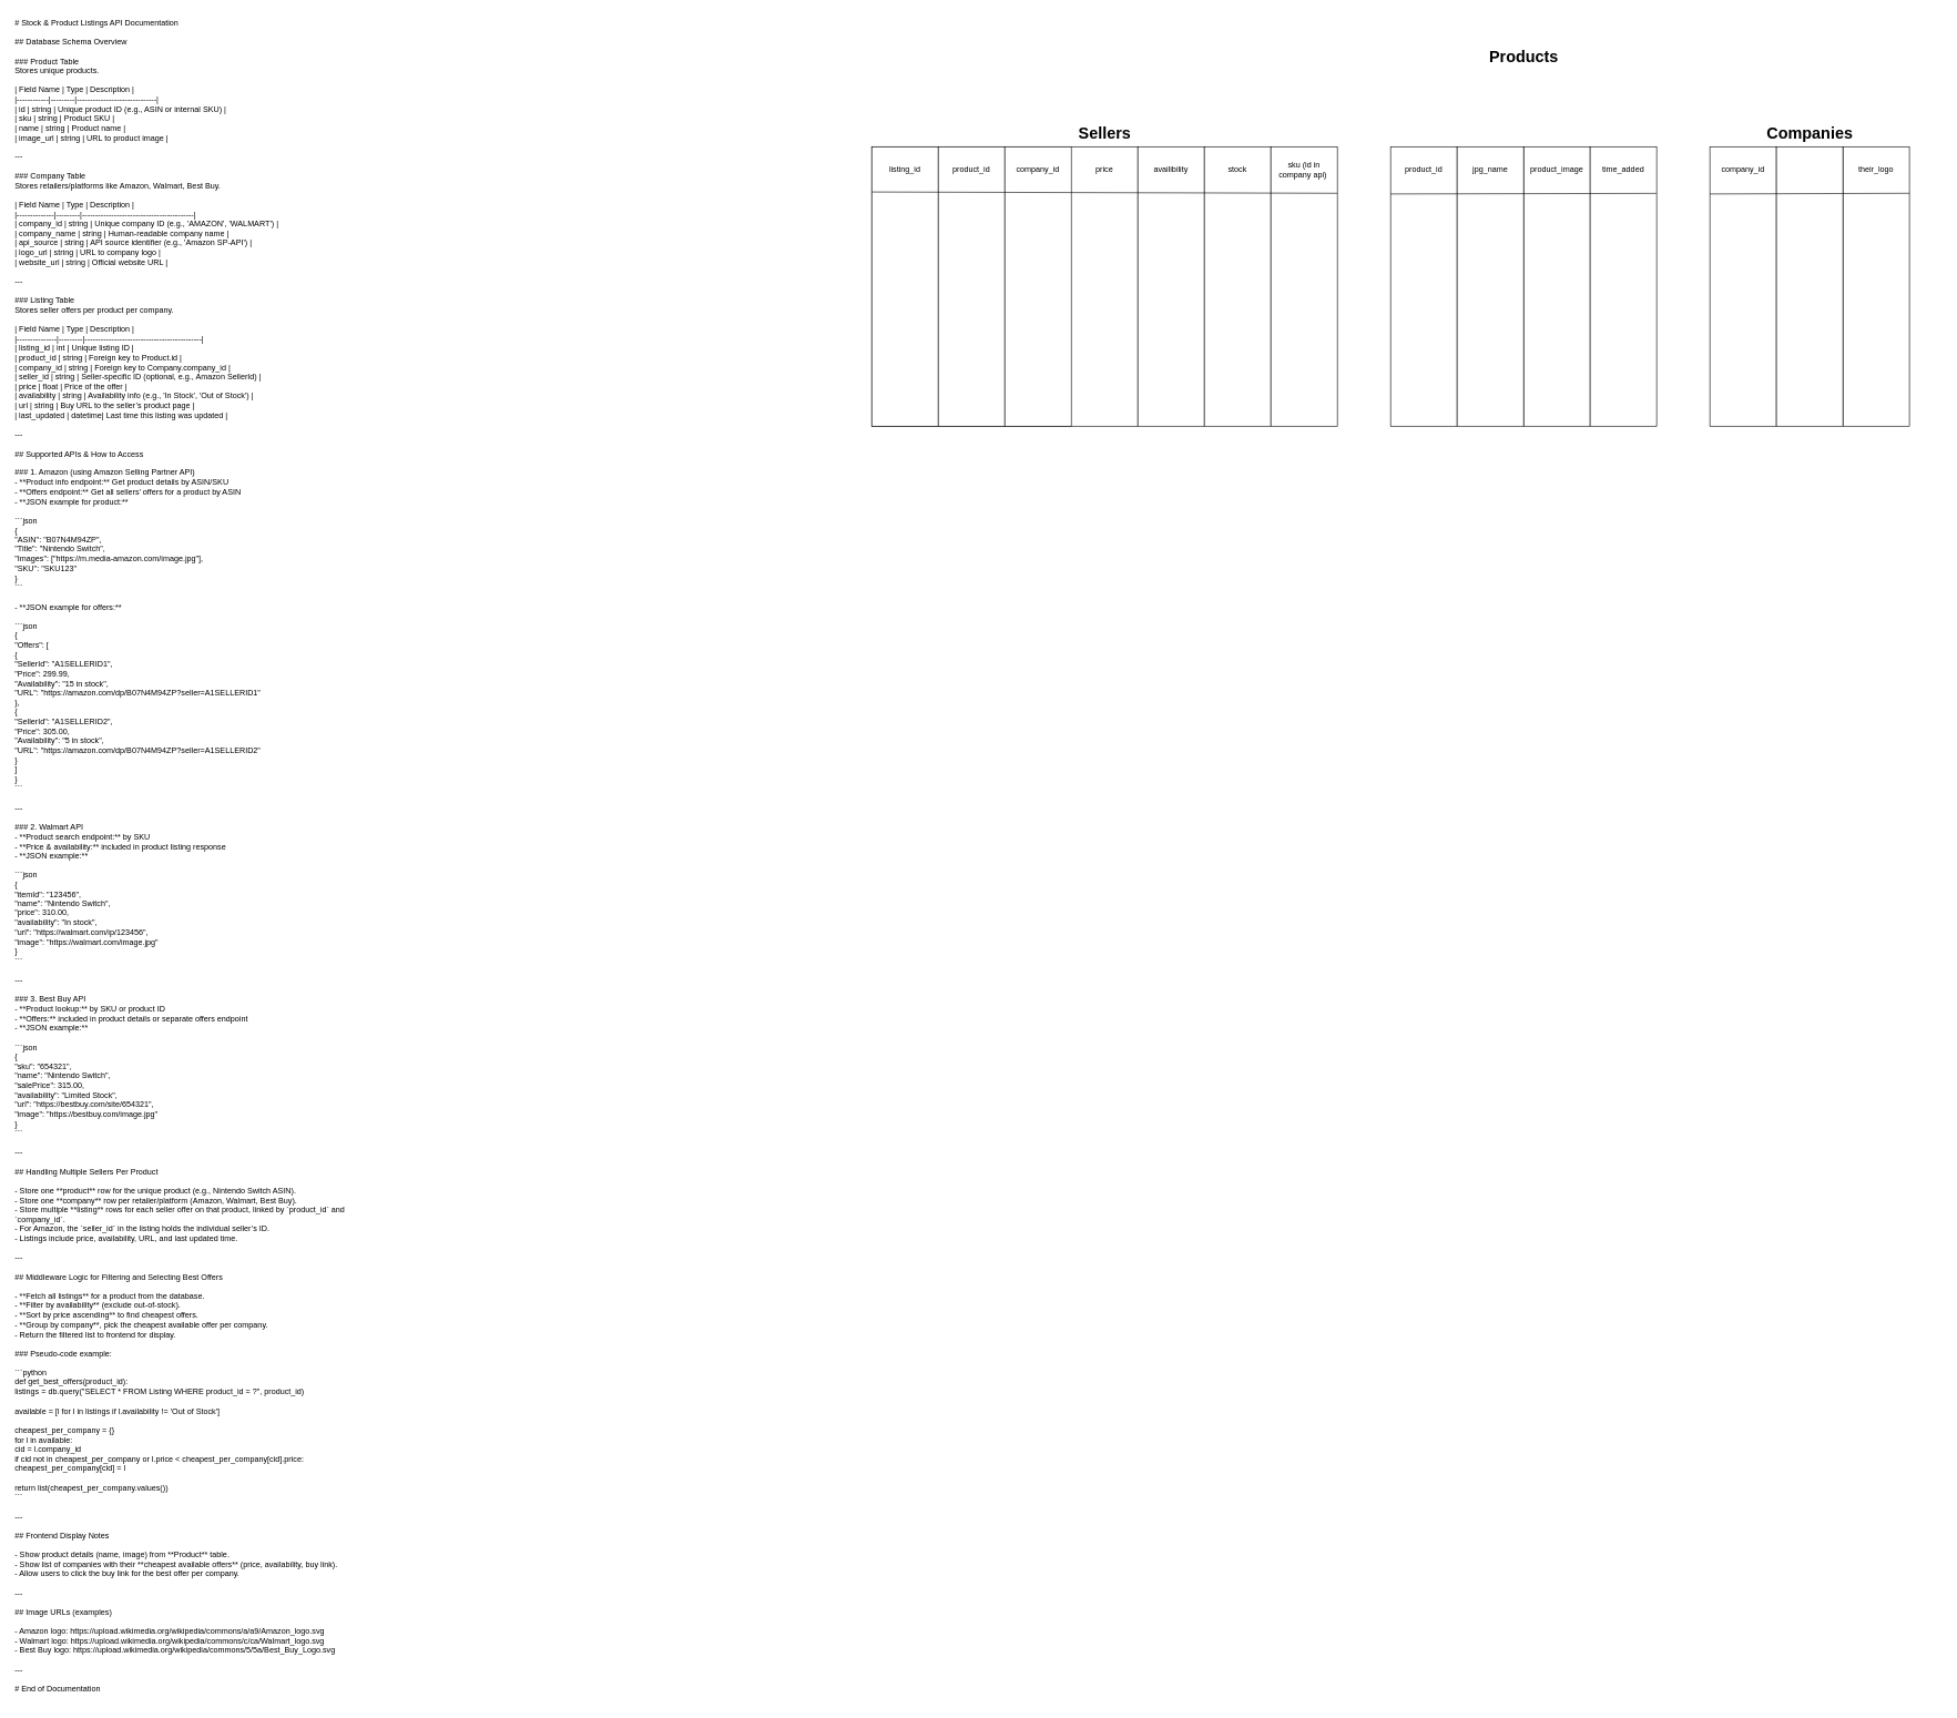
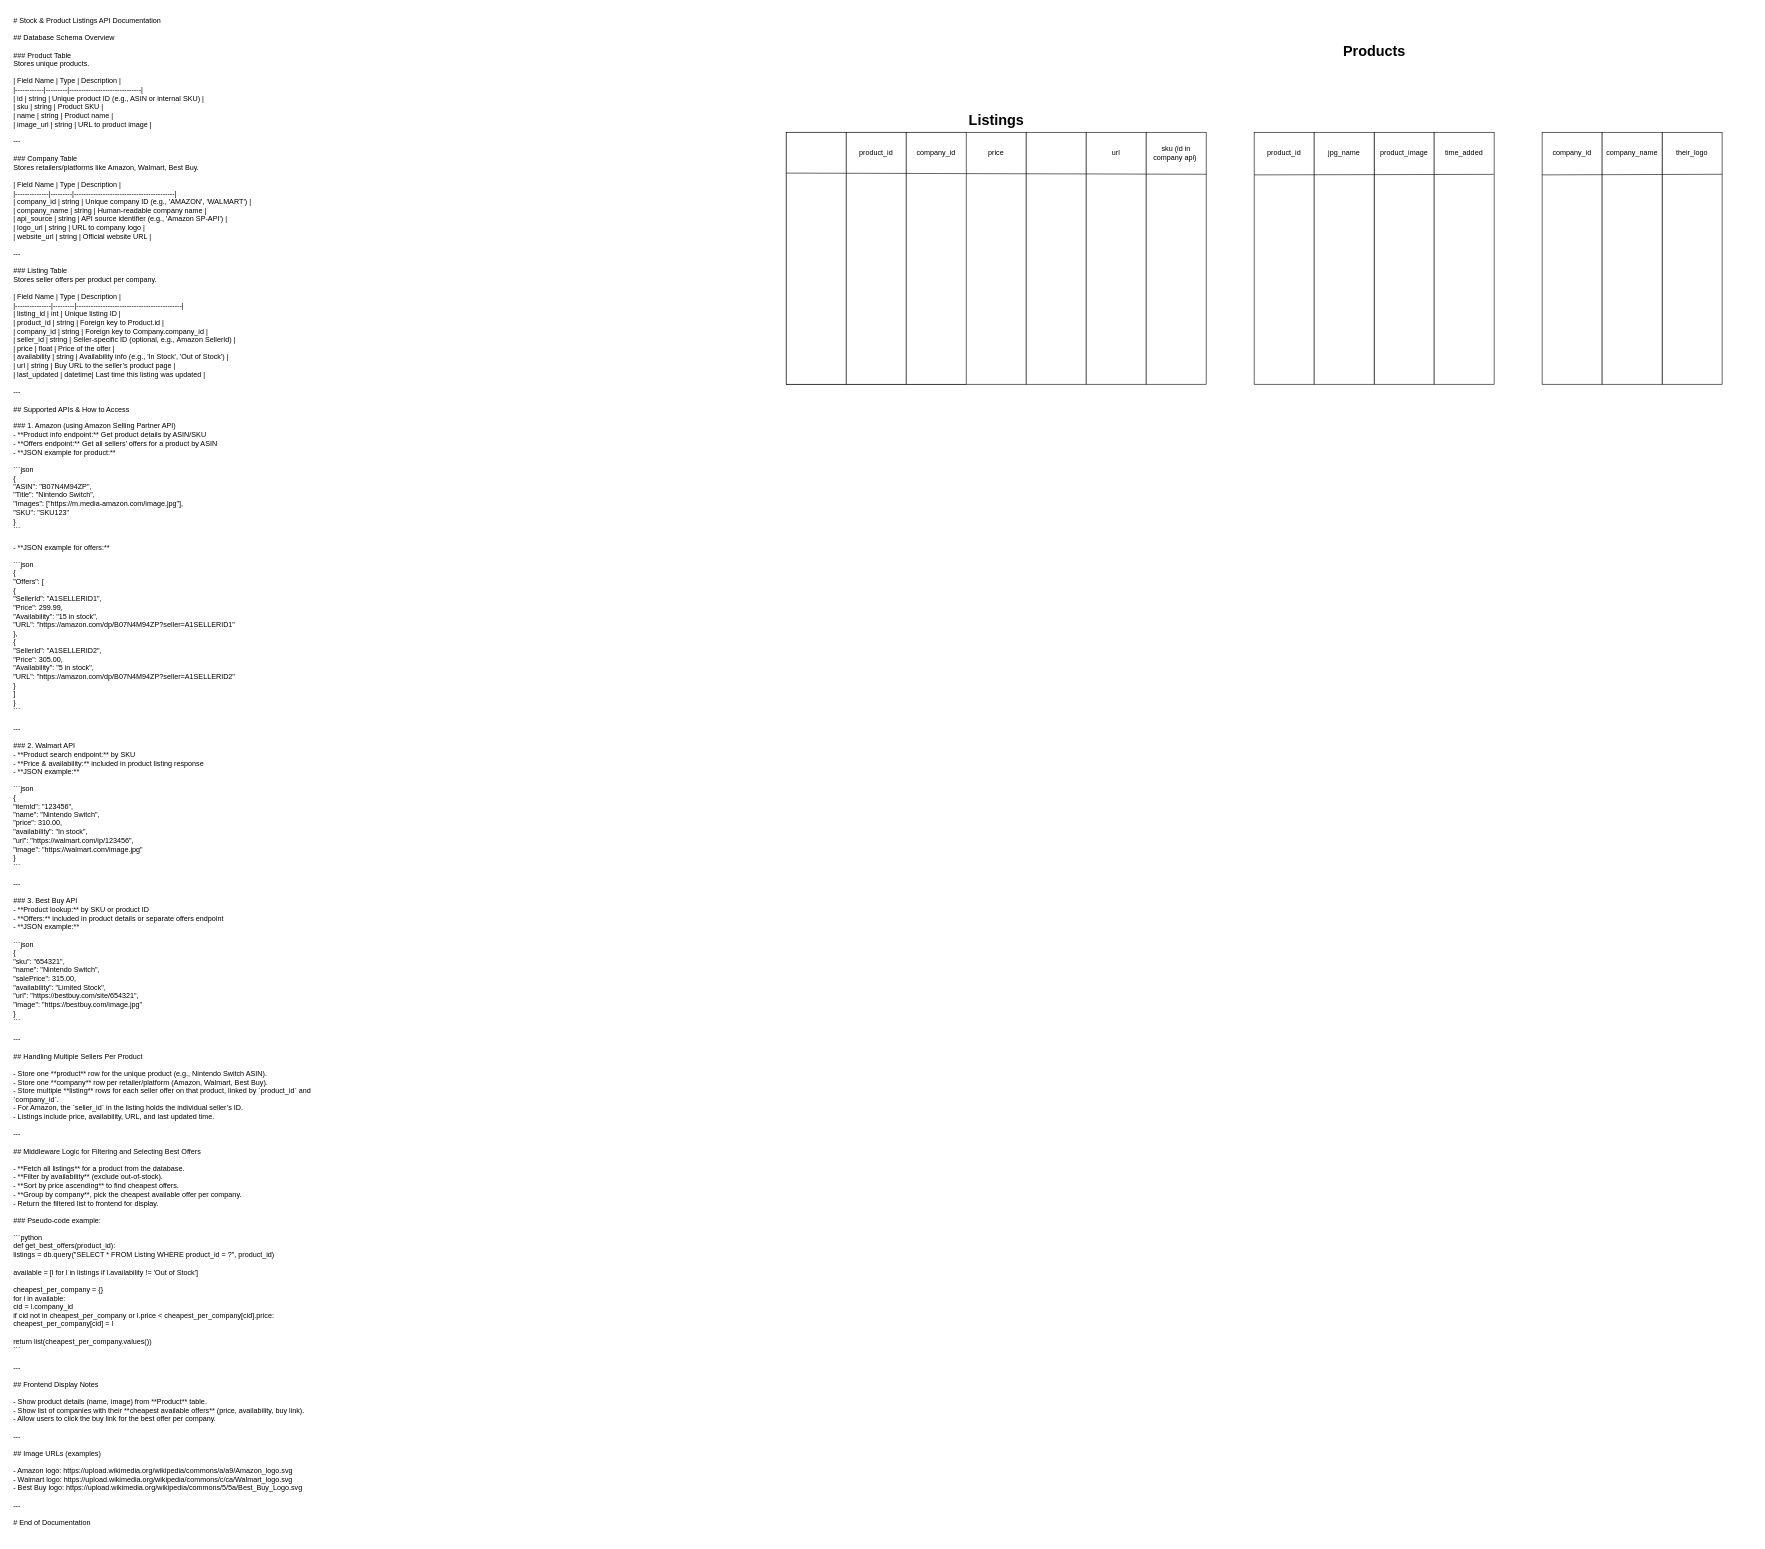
  <mxCell id="0" style=";html=1;" />
  <mxCell id="1" style=";html=1;" parent="0" />
  <mxCell id="2" value="" style="rounded=0;whiteSpace=wrap;html=1;" vertex="1" parent="1"><mxGeometry x="2290" y="220" width="100" height="420" as="geometry" /></mxCell>
- <mxCell id="3" value="Sellers" style="text;strokeColor=none;fillColor=none;html=1;fontSize=24;fontStyle=1;verticalAlign=middle;align=center;rounded=0;shadow=1;" parent="1" vertex="1"><mxGeometry x="1270" y="180" width="780" height="40" as="geometry" /></mxCell>
+ <mxCell id="3" value="Listings" style="text;strokeColor=none;fillColor=none;html=1;fontSize=24;fontStyle=1;verticalAlign=middle;align=center;rounded=0;shadow=1;" parent="1" vertex="1"><mxGeometry x="1270" y="180" width="780" height="40" as="geometry" /></mxCell>
  <mxCell id="4" value="" style="rounded=0;whiteSpace=wrap;html=1;" parent="1" vertex="1"><mxGeometry x="1310" y="220" width="400" height="420" as="geometry" /></mxCell>
  <mxCell id="5" value="" style="rounded=0;whiteSpace=wrap;html=1;" parent="1" vertex="1"><mxGeometry x="1310" y="220" width="100" height="420" as="geometry" /></mxCell>
  <mxCell id="6" value="" style="rounded=0;whiteSpace=wrap;html=1;" parent="1" vertex="1"><mxGeometry x="1410" y="220" width="100" height="420" as="geometry" /></mxCell>
  <mxCell id="7" value="" style="rounded=0;whiteSpace=wrap;html=1;" parent="1" vertex="1"><mxGeometry x="1510" y="220" width="100" height="420" as="geometry" /></mxCell>
  <mxCell id="8" value="" style="endArrow=none;html=1;rounded=0;entryX=1;entryY=1;entryDx=0;entryDy=0;exitX=0;exitY=0.162;exitDx=0;exitDy=0;exitPerimeter=0;" parent="1" source="15" target="16" edge="1"><mxGeometry width="50" height="50" relative="1" as="geometry"><mxPoint x="1310" y="290" as="sourcePoint" /><mxPoint x="1520" y="290" as="targetPoint" /></mxGeometry></mxCell>
- <mxCell id="9" value="listing_id" style="text;html=1;align=center;verticalAlign=middle;whiteSpace=wrap;rounded=0;" parent="1" vertex="1"><mxGeometry x="1310" y="220" width="100" height="70" as="geometry" /></mxCell>
  <mxCell id="10" value="product_id" style="text;html=1;align=center;verticalAlign=middle;whiteSpace=wrap;rounded=0;" parent="1" vertex="1"><mxGeometry x="1410" y="220" width="100" height="70" as="geometry" /></mxCell>
  <mxCell id="11" value="company_id" style="text;html=1;align=center;verticalAlign=middle;whiteSpace=wrap;rounded=0;" parent="1" vertex="1"><mxGeometry x="1510" y="220" width="100" height="70" as="geometry" /></mxCell>
  <mxCell id="12" value="" style="rounded=0;whiteSpace=wrap;html=1;" parent="1" vertex="1"><mxGeometry x="1710" y="220" width="100" height="420" as="geometry" /></mxCell>
  <mxCell id="13" value="price" style="text;html=1;align=center;verticalAlign=middle;whiteSpace=wrap;rounded=0;" parent="1" vertex="1"><mxGeometry x="1610" y="220" width="100" height="70" as="geometry" /></mxCell>
- <mxCell id="14" value="availibility" style="text;html=1;align=center;verticalAlign=middle;whiteSpace=wrap;rounded=0;" parent="1" vertex="1"><mxGeometry x="1710" y="220" width="100" height="70" as="geometry" /></mxCell>
  <mxCell id="15" value="" style="rounded=0;whiteSpace=wrap;html=1;" parent="1" vertex="1"><mxGeometry x="1810" y="220" width="100" height="420" as="geometry" /></mxCell>
- <mxCell id="16" value="stock" style="text;html=1;align=center;verticalAlign=middle;whiteSpace=wrap;rounded=0;" parent="1" vertex="1"><mxGeometry x="1810" y="220" width="100" height="70" as="geometry" /></mxCell>
+ <mxCell id="16" value="url" style="text;html=1;align=center;verticalAlign=middle;whiteSpace=wrap;rounded=0;" parent="1" vertex="1"><mxGeometry x="1810" y="220" width="100" height="70" as="geometry" /></mxCell>
  <mxCell id="17" value="" style="rounded=0;whiteSpace=wrap;html=1;" parent="1" vertex="1"><mxGeometry x="2090" y="220" width="100" height="420" as="geometry" /></mxCell>
  <mxCell id="18" value="" style="rounded=0;whiteSpace=wrap;html=1;" parent="1" vertex="1"><mxGeometry x="1910" y="220" width="100" height="420" as="geometry" /></mxCell>
  <mxCell id="19" value="" style="endArrow=none;html=1;rounded=0;entryX=1;entryY=1;entryDx=0;entryDy=0;exitX=0;exitY=0.162;exitDx=0;exitDy=0;exitPerimeter=0;" parent="1" source="5" target="24" edge="1"><mxGeometry width="50" height="50" relative="1" as="geometry"><mxPoint x="1310" y="288" as="sourcePoint" /><mxPoint x="2047" y="280" as="targetPoint" /></mxGeometry></mxCell>
  <mxCell id="20" value="" style="rounded=0;whiteSpace=wrap;html=1;" parent="1" vertex="1"><mxGeometry x="2190" y="220" width="100" height="420" as="geometry" /></mxCell>
  <mxCell id="21" value="Products" style="text;strokeColor=none;fillColor=none;html=1;fontSize=24;fontStyle=1;verticalAlign=middle;align=center;rounded=0;shadow=1;" parent="1" vertex="1"><mxGeometry x="2090" y="65" width="400" height="40" as="geometry" /></mxCell>
  <mxCell id="22" value="product_id" style="text;html=1;align=center;verticalAlign=middle;whiteSpace=wrap;rounded=0;" parent="1" vertex="1"><mxGeometry x="2090" y="220" width="100" height="70" as="geometry" /></mxCell>
  <mxCell id="23" value="jpg_name" style="text;html=1;align=center;verticalAlign=middle;whiteSpace=wrap;rounded=0;" parent="1" vertex="1"><mxGeometry x="2190" y="220" width="100" height="70" as="geometry" /></mxCell>
  <mxCell id="24" value="sku (id in company api)&amp;nbsp;" style="text;html=1;align=center;verticalAlign=middle;whiteSpace=wrap;rounded=0;" parent="1" vertex="1"><mxGeometry x="1910" y="220" width="100" height="70" as="geometry" /></mxCell>
  <mxCell id="25" value="product_image" style="text;html=1;align=center;verticalAlign=middle;whiteSpace=wrap;rounded=0;" parent="1" vertex="1"><mxGeometry x="2290" y="220" width="100" height="70" as="geometry" /></mxCell>
  <mxCell id="26" value="" style="rounded=0;whiteSpace=wrap;html=1;" parent="1" vertex="1"><mxGeometry x="2390" y="220" width="100" height="420" as="geometry" /></mxCell>
  <mxCell id="27" value="" style="rounded=0;whiteSpace=wrap;html=1;" parent="1" vertex="1"><mxGeometry x="2570" y="220" width="100" height="420" as="geometry" /></mxCell>
  <mxCell id="28" value="" style="rounded=0;whiteSpace=wrap;html=1;" parent="1" vertex="1"><mxGeometry x="2770" y="220" width="100" height="420" as="geometry" /></mxCell>
  <mxCell id="29" value="" style="rounded=0;whiteSpace=wrap;html=1;" parent="1" vertex="1"><mxGeometry x="2670" y="220" width="100" height="420" as="geometry" /></mxCell>
- <mxCell id="30" value="Companies" style="text;strokeColor=none;fillColor=none;html=1;fontSize=24;fontStyle=1;verticalAlign=middle;align=center;rounded=0;shadow=1;" parent="1" vertex="1"><mxGeometry x="2520" y="180" width="400" height="40" as="geometry" /></mxCell>
  <mxCell id="31" value="company_id" style="text;html=1;align=center;verticalAlign=middle;whiteSpace=wrap;rounded=0;" parent="1" vertex="1"><mxGeometry x="2570" y="220" width="100" height="70" as="geometry" /></mxCell>
+ <mxCell id="32" value="company_name" style="text;html=1;align=center;verticalAlign=middle;whiteSpace=wrap;rounded=0;" parent="1" vertex="1"><mxGeometry x="2670" y="220" width="100" height="70" as="geometry" /></mxCell>
  <mxCell id="33" value="their_logo" style="text;html=1;align=center;verticalAlign=middle;whiteSpace=wrap;rounded=0;" parent="1" vertex="1"><mxGeometry x="2770" y="220" width="100" height="70" as="geometry" /></mxCell>
  <mxCell id="34" value="" style="endArrow=none;html=1;rounded=0;entryX=1;entryY=1;entryDx=0;entryDy=0;" parent="1" target="33" edge="1"><mxGeometry width="50" height="50" relative="1" as="geometry"><mxPoint x="2570" y="291" as="sourcePoint" /><mxPoint x="2870" y="290" as="targetPoint" /><Array as="points" /></mxGeometry></mxCell>
  <mxCell id="35" value="# Stock &amp;amp; Product Listings API Documentation&#10;&#10;## Database Schema Overview&#10;&#10;### Product Table  &#10;Stores unique products.&#10;&#10;| Field Name | Type    | Description                  |&#10;|------------|---------|------------------------------|&#10;| id         | string  | Unique product ID (e.g., ASIN or internal SKU) |&#10;| sku        | string  | Product SKU                  |&#10;| name       | string  | Product name                 |&#10;| image_url  | string  | URL to product image         |&#10;&#10;---&#10;&#10;### Company Table  &#10;Stores retailers/platforms like Amazon, Walmart, Best Buy.&#10;&#10;| Field Name   | Type    | Description                              |&#10;|--------------|---------|------------------------------------------|&#10;| company_id   | string  | Unique company ID (e.g., 'AMAZON', 'WALMART') |&#10;| company_name | string  | Human-readable company name               |&#10;| api_source   | string  | API source identifier (e.g., 'Amazon SP-API') |&#10;| logo_url     | string  | URL to company logo                        |&#10;| website_url  | string  | Official website URL                       |&#10;&#10;---&#10;&#10;### Listing Table  &#10;Stores seller offers per product per company.&#10;&#10;| Field Name    | Type    | Description                                |&#10;|---------------|---------|--------------------------------------------|&#10;| listing_id    | int     | Unique listing ID                          |&#10;| product_id    | string  | Foreign key to Product.id                  |&#10;| company_id    | string  | Foreign key to Company.company_id          |&#10;| seller_id     | string  | Seller-specific ID (optional, e.g., Amazon SellerId) |&#10;| price         | float   | Price of the offer                         |&#10;| availability  | string  | Availability info (e.g., 'In Stock', 'Out of Stock') |&#10;| url           | string  | Buy URL to the seller’s product page      |&#10;| last_updated  | datetime| Last time this listing was updated         |&#10;&#10;---&#10;&#10;## Supported APIs &amp;amp; How to Access&#10;&#10;### 1. Amazon (using Amazon Selling Partner API)  &#10;- **Product info endpoint:** Get product details by ASIN/SKU  &#10;- **Offers endpoint:** Get all sellers’ offers for a product by ASIN  &#10;- **JSON example for product:**&#10;&#10;```json&#10;{&#10;  &quot;ASIN&quot;: &quot;B07N4M94ZP&quot;,&#10;  &quot;Title&quot;: &quot;Nintendo Switch&quot;,&#10;  &quot;Images&quot;: [&quot;https://m.media-amazon.com/image.jpg&quot;],&#10;  &quot;SKU&quot;: &quot;SKU123&quot;&#10;}&#10;```&#10;&#10;- **JSON example for offers:**&#10;&#10;```json&#10;{&#10;  &quot;Offers&quot;: [&#10;    {&#10;      &quot;SellerId&quot;: &quot;A1SELLERID1&quot;,&#10;      &quot;Price&quot;: 299.99,&#10;      &quot;Availability&quot;: &quot;15 in stock&quot;,&#10;      &quot;URL&quot;: &quot;https://amazon.com/dp/B07N4M94ZP?seller=A1SELLERID1&quot;&#10;    },&#10;    {&#10;      &quot;SellerId&quot;: &quot;A1SELLERID2&quot;,&#10;      &quot;Price&quot;: 305.00,&#10;      &quot;Availability&quot;: &quot;5 in stock&quot;,&#10;      &quot;URL&quot;: &quot;https://amazon.com/dp/B07N4M94ZP?seller=A1SELLERID2&quot;&#10;    }&#10;  ]&#10;}&#10;```&#10;&#10;---&#10;&#10;### 2. Walmart API  &#10;- **Product search endpoint:** by SKU  &#10;- **Price &amp;amp; availability:** included in product listing response  &#10;- **JSON example:**&#10;&#10;```json&#10;{&#10;  &quot;itemId&quot;: &quot;123456&quot;,&#10;  &quot;name&quot;: &quot;Nintendo Switch&quot;,&#10;  &quot;price&quot;: 310.00,&#10;  &quot;availability&quot;: &quot;In stock&quot;,&#10;  &quot;url&quot;: &quot;https://walmart.com/ip/123456&quot;,&#10;  &quot;image&quot;: &quot;https://walmart.com/image.jpg&quot;&#10;}&#10;```&#10;&#10;---&#10;&#10;### 3. Best Buy API  &#10;- **Product lookup:** by SKU or product ID  &#10;- **Offers:** included in product details or separate offers endpoint  &#10;- **JSON example:**&#10;&#10;```json&#10;{&#10;  &quot;sku&quot;: &quot;654321&quot;,&#10;  &quot;name&quot;: &quot;Nintendo Switch&quot;,&#10;  &quot;salePrice&quot;: 315.00,&#10;  &quot;availability&quot;: &quot;Limited Stock&quot;,&#10;  &quot;url&quot;: &quot;https://bestbuy.com/site/654321&quot;,&#10;  &quot;image&quot;: &quot;https://bestbuy.com/image.jpg&quot;&#10;}&#10;```&#10;&#10;---&#10;&#10;## Handling Multiple Sellers Per Product&#10;&#10;- Store one **product** row for the unique product (e.g., Nintendo Switch ASIN).&#10;- Store one **company** row per retailer/platform (Amazon, Walmart, Best Buy).&#10;- Store multiple **listing** rows for each seller offer on that product, linked by `product_id` and `company_id`.&#10;- For Amazon, the `seller_id` in the listing holds the individual seller’s ID.&#10;- Listings include price, availability, URL, and last updated time.&#10;&#10;---&#10;&#10;## Middleware Logic for Filtering and Selecting Best Offers&#10;&#10;- **Fetch all listings** for a product from the database.&#10;- **Filter by availability** (exclude out-of-stock).&#10;- **Sort by price ascending** to find cheapest offers.&#10;- **Group by company**, pick the cheapest available offer per company.&#10;- Return the filtered list to frontend for display.&#10;&#10;### Pseudo-code example:&#10;&#10;```python&#10;def get_best_offers(product_id):&#10;    listings = db.query(&quot;SELECT * FROM Listing WHERE product_id = ?&quot;, product_id)&#10;    &#10;    available = [l for l in listings if l.availability != 'Out of Stock']&#10;    &#10;    cheapest_per_company = {}&#10;    for l in available:&#10;        cid = l.company_id&#10;        if cid not in cheapest_per_company or l.price &amp;lt; cheapest_per_company[cid].price:&#10;            cheapest_per_company[cid] = l&#10;    &#10;    return list(cheapest_per_company.values())&#10;```&#10;&#10;---&#10;&#10;## Frontend Display Notes&#10;&#10;- Show product details (name, image) from **Product** table.&#10;- Show list of companies with their **cheapest available offers** (price, availability, buy link).&#10;- Allow users to click the buy link for the best offer per company.&#10;&#10;---&#10;&#10;## Image URLs (examples)&#10;&#10;- Amazon logo: https://upload.wikimedia.org/wikipedia/commons/a/a9/Amazon_logo.svg  &#10;- Walmart logo: https://upload.wikimedia.org/wikipedia/commons/c/ca/Walmart_logo.svg  &#10;- Best Buy logo: https://upload.wikimedia.org/wikipedia/commons/5/5a/Best_Buy_Logo.svg  &#10;&#10;---&#10;&#10;# End of Documentation" style="text;whiteSpace=wrap;html=1;" parent="1" vertex="1"><mxGeometry x="20" y="20" width="560" height="2540" as="geometry" /></mxCell>
  <mxCell id="36" value="" style="endArrow=none;html=1;rounded=0;entryX=0.995;entryY=0.167;entryDx=0;entryDy=0;entryPerimeter=0;" parent="1" target="26" edge="1"><mxGeometry width="50" height="50" relative="1" as="geometry"><mxPoint x="2090" y="291" as="sourcePoint" /><mxPoint x="2140" y="270" as="targetPoint" /><Array as="points" /></mxGeometry></mxCell>
  <mxCell id="37" value="time_added" style="text;html=1;align=center;verticalAlign=middle;whiteSpace=wrap;rounded=0;" vertex="1" parent="1"><mxGeometry x="2390" y="220" width="100" height="70" as="geometry" /></mxCell>
